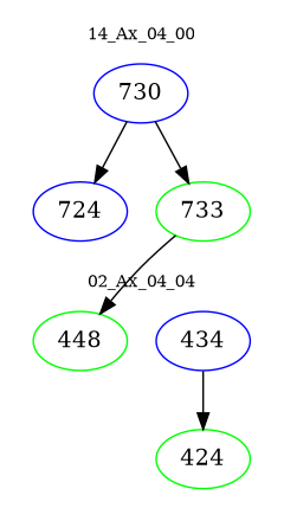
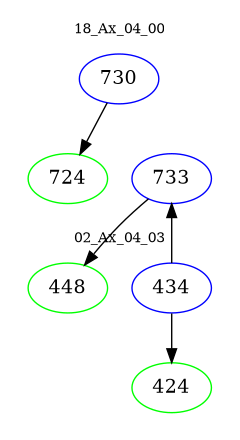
  digraph {
    node [color=green]
    edge [color=black]
    n1 [color=blue label=730]
-   n2 [color=blue label=724]
-   n3 [label=733]
+   n2 [label=724]
+   n3 [color=blue label=733]
    n4 [color=blue label=434]
    n5 [label=424]
    n6 [label=448]
    subgraph cluster_1 {
      color=white
      fontsize=10
-     label="14_Ax_04_00"
+     label="18_Ax_04_00"
      n1
      n2
      n3
    }
    subgraph cluster_2 {
      color=white
      fontsize=10
-     label="02_Ax_04_04"
+     label="02_Ax_04_03"
      n4
      n5
      n6
    }
    n1 -> n2
-   n1 -> n3
+   n4 -> n3
    n3 -> n6
    n4 -> n5
  }
